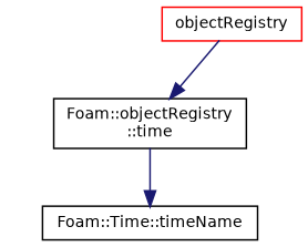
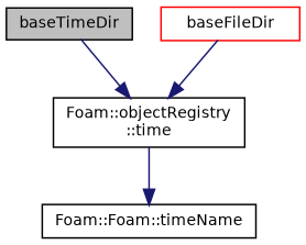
  digraph {
    rankdir=TB
    node [color=black fontname=Helvetica fontsize=10 shape=record]
    edge [color=midnightblue fontname=Helvetica fontsize=10 labelfontname=Helvetica labelfontsize=10 style=solid]
+   n1 [fillcolor=grey75 fontcolor=black height=0.2 label=baseTimeDir style=filled width=0.4]
    n2 [height=0.2 label="Foam::objectRegistry\l::time" width=0.4]
-   n3 [color=red height=0.2 label=objectRegistry width=0.4]
-   n4 [height=0.2 label="Foam::Time::timeName" width=0.4]
+   n3 [color=red height=0.2 label=baseFileDir width=0.4]
+   n4 [height=0.2 label="Foam::Foam::timeName" width=0.4]
+   n1 -> n2
    n2 -> n4
    n3 -> n2
  }
